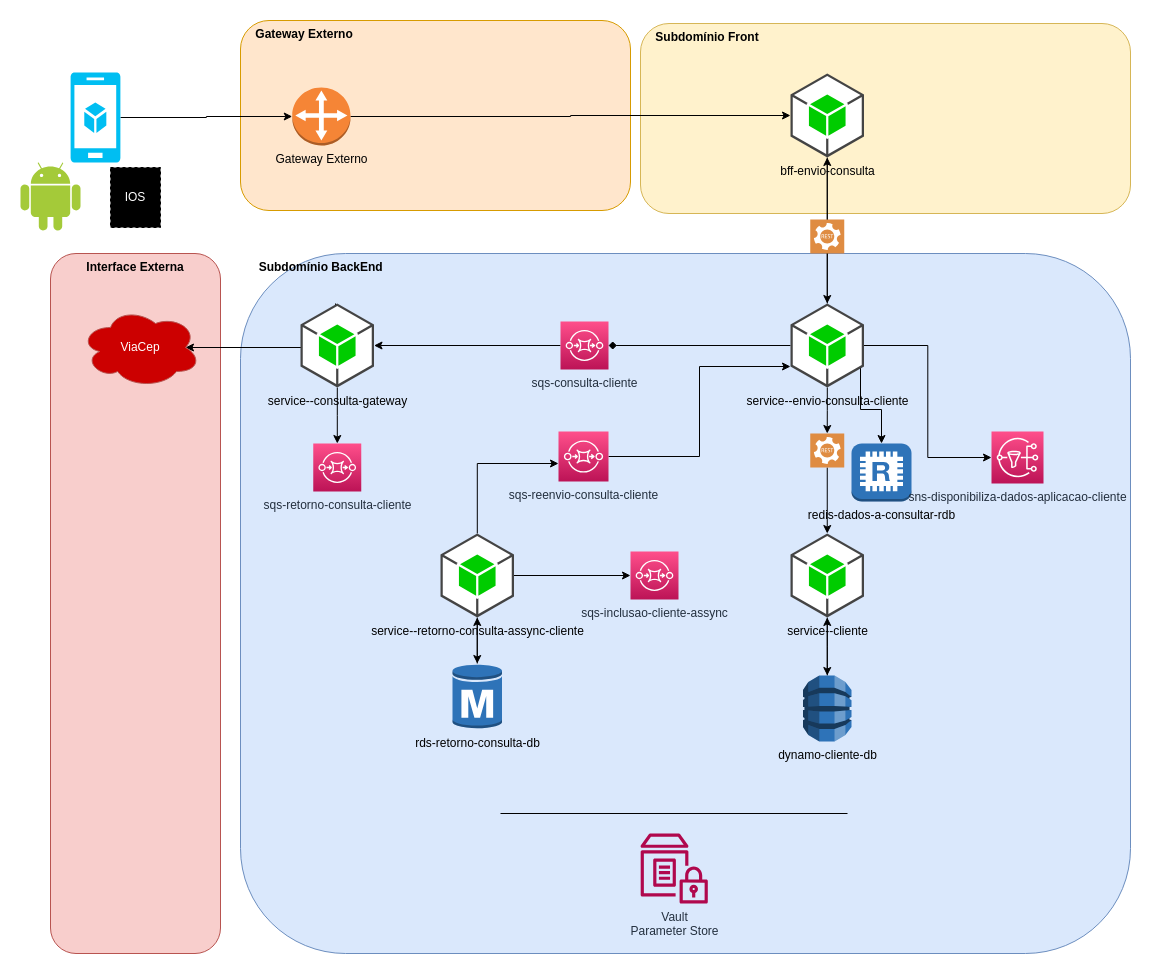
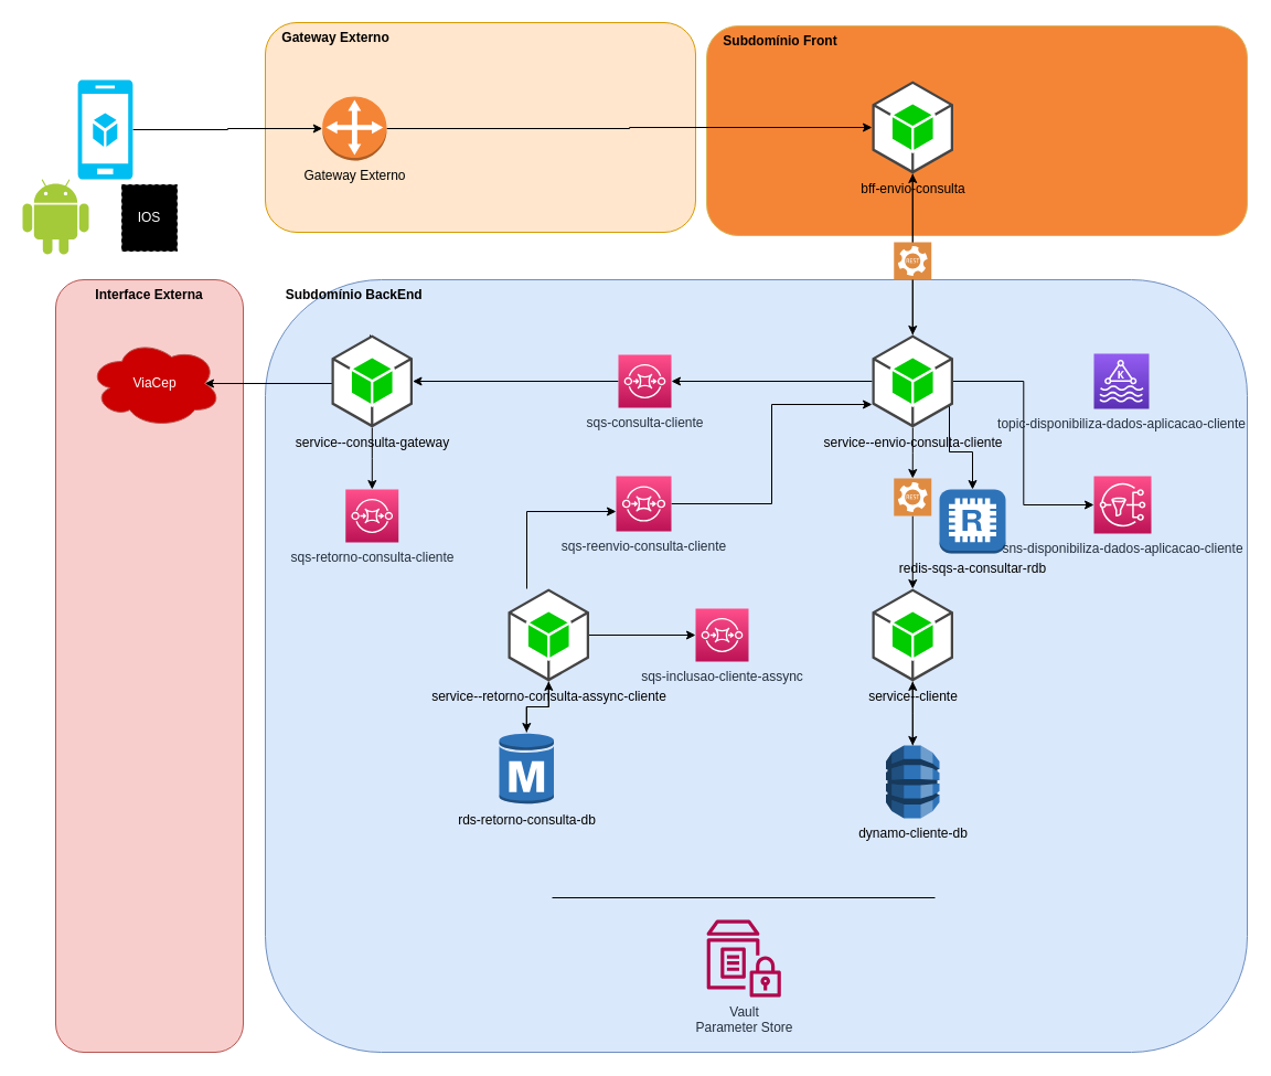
  <mxCell id="0" />
  <mxCell id="1" parent="0" />
  <mxCell id="2" value="Interface Externa" style="rounded=1;whiteSpace=wrap;html=1;fillColor=#f8cecc;strokeColor=#b85450;verticalAlign=top;fontStyle=1" vertex="1" parent="1"><mxGeometry x="50" y="253" width="170" height="700" as="geometry" /></mxCell>
  <mxCell id="3" value="&lt;b&gt;&amp;nbsp; &amp;nbsp; &amp;nbsp;Subdomínio BackEnd&lt;/b&gt;" style="rounded=1;whiteSpace=wrap;html=1;fillColor=#dae8fc;strokeColor=#6c8ebf;verticalAlign=top;align=left;" vertex="1" parent="1"><mxGeometry x="240" y="253" width="890" height="700" as="geometry" /></mxCell>
- <mxCell id="4" value="&lt;b&gt;&amp;nbsp; &amp;nbsp; Subdomínio Front&lt;/b&gt;" style="rounded=1;whiteSpace=wrap;html=1;fillColor=#fff2cc;strokeColor=#d6b656;verticalAlign=top;align=left;" vertex="1" parent="1"><mxGeometry x="640" y="23" width="490" height="190" as="geometry" /></mxCell>
+ <mxCell id="4" value="&lt;b&gt;&amp;nbsp; &amp;nbsp; Subdomínio Front&lt;/b&gt;" style="rounded=1;whiteSpace=wrap;html=1;fillColor=#f58536;strokeColor=#d6b656;verticalAlign=top;align=left;" vertex="1" parent="1"><mxGeometry x="640" y="23" width="490" height="190" as="geometry" /></mxCell>
  <mxCell id="5" value="Vault&lt;br&gt;Parameter Store" style="sketch=0;outlineConnect=0;fontColor=#232F3E;gradientColor=none;fillColor=#B0084D;strokeColor=none;dashed=0;verticalLabelPosition=bottom;verticalAlign=top;align=center;html=1;fontSize=12;fontStyle=0;aspect=fixed;pointerEvents=1;shape=mxgraph.aws4.parameter_store;" vertex="1" parent="1"><mxGeometry x="640" y="833" width="67.31" height="70" as="geometry" /></mxCell>
  <mxCell id="6" style="edgeStyle=orthogonalEdgeStyle;rounded=0;orthogonalLoop=1;jettySize=auto;html=1;entryX=0.5;entryY=0;entryDx=0;entryDy=0;entryPerimeter=0;" edge="1" parent="1" source="15" target="13"><mxGeometry relative="1" as="geometry" /></mxCell>
- <mxCell id="7" style="edgeStyle=orthogonalEdgeStyle;rounded=0;orthogonalLoop=1;jettySize=auto;html=1;endArrow=diamond;" edge="1" parent="1" source="11" target="17"><mxGeometry relative="1" as="geometry" /></mxCell>
+ <mxCell id="7" style="edgeStyle=orthogonalEdgeStyle;rounded=0;orthogonalLoop=1;jettySize=auto;html=1;" edge="1" parent="1" source="11" target="17"><mxGeometry relative="1" as="geometry" /></mxCell>
  <mxCell id="8" style="edgeStyle=orthogonalEdgeStyle;rounded=0;orthogonalLoop=1;jettySize=auto;html=1;entryX=0;entryY=0.5;entryDx=0;entryDy=0;entryPerimeter=0;" edge="1" parent="1" source="11" target="32"><mxGeometry relative="1" as="geometry" /></mxCell>
  <mxCell id="9" style="edgeStyle=orthogonalEdgeStyle;rounded=0;orthogonalLoop=1;jettySize=auto;html=1;entryX=0.5;entryY=1;entryDx=0;entryDy=0;entryPerimeter=0;" edge="1" parent="1" source="11" target="34"><mxGeometry relative="1" as="geometry" /></mxCell>
  <mxCell id="10" style="edgeStyle=orthogonalEdgeStyle;rounded=0;orthogonalLoop=1;jettySize=auto;html=1;exitX=1;exitY=0.5;exitDx=0;exitDy=0;exitPerimeter=0;" edge="1" parent="1" source="11" target="28"><mxGeometry relative="1" as="geometry"><Array as="points"><mxPoint x="860" y="345" /><mxPoint x="860" y="409" /><mxPoint x="881" y="409" /></Array></mxGeometry></mxCell>
  <mxCell id="11" value="service--envio-consulta-cliente" style="outlineConnect=0;dashed=0;verticalLabelPosition=bottom;verticalAlign=top;align=center;html=1;shape=mxgraph.aws3.android;fillColor=#00CC00;strokeColor=#82b366;" vertex="1" parent="1"><mxGeometry x="790" y="303" width="73.5" height="84" as="geometry" /></mxCell>
  <mxCell id="12" style="edgeStyle=orthogonalEdgeStyle;rounded=0;orthogonalLoop=1;jettySize=auto;html=1;" edge="1" parent="1" source="13" target="30"><mxGeometry relative="1" as="geometry" /></mxCell>
  <mxCell id="13" value="service--cliente" style="outlineConnect=0;dashed=0;verticalLabelPosition=bottom;verticalAlign=top;align=center;html=1;shape=mxgraph.aws3.android;fillColor=#00CC00;strokeColor=#82b366;" vertex="1" parent="1"><mxGeometry x="790" y="533" width="73.5" height="84" as="geometry" /></mxCell>
  <mxCell id="14" value="" style="edgeStyle=orthogonalEdgeStyle;rounded=0;orthogonalLoop=1;jettySize=auto;html=1;entryX=0.5;entryY=0;entryDx=0;entryDy=0;entryPerimeter=0;" edge="1" parent="1" source="11" target="15"><mxGeometry relative="1" as="geometry"><mxPoint x="827" y="387" as="sourcePoint" /><mxPoint x="827" y="523" as="targetPoint" /></mxGeometry></mxCell>
  <mxCell id="15" value="" style="sketch=0;pointerEvents=1;shadow=0;dashed=0;html=1;strokeColor=none;fillColor=#DF8C42;labelPosition=center;verticalLabelPosition=bottom;verticalAlign=top;align=center;outlineConnect=0;shape=mxgraph.veeam2.restful_api;" vertex="1" parent="1"><mxGeometry x="809.75" y="433" width="34" height="34" as="geometry" /></mxCell>
  <mxCell id="16" style="edgeStyle=orthogonalEdgeStyle;rounded=0;orthogonalLoop=1;jettySize=auto;html=1;entryX=1;entryY=0.5;entryDx=0;entryDy=0;entryPerimeter=0;" edge="1" parent="1" source="17" target="20"><mxGeometry relative="1" as="geometry" /></mxCell>
  <mxCell id="17" value="sqs-consulta-cliente" style="sketch=0;points=[[0,0,0],[0.25,0,0],[0.5,0,0],[0.75,0,0],[1,0,0],[0,1,0],[0.25,1,0],[0.5,1,0],[0.75,1,0],[1,1,0],[0,0.25,0],[0,0.5,0],[0,0.75,0],[1,0.25,0],[1,0.5,0],[1,0.75,0]];outlineConnect=0;fontColor=#232F3E;gradientColor=#FF4F8B;gradientDirection=north;fillColor=#BC1356;strokeColor=#ffffff;dashed=0;verticalLabelPosition=bottom;verticalAlign=top;align=center;html=1;fontSize=12;fontStyle=0;aspect=fixed;shape=mxgraph.aws4.resourceIcon;resIcon=mxgraph.aws4.sqs;" vertex="1" parent="1"><mxGeometry x="560" y="321" width="48" height="48" as="geometry" /></mxCell>
  <mxCell id="18" style="edgeStyle=orthogonalEdgeStyle;rounded=0;orthogonalLoop=1;jettySize=auto;html=1;" edge="1" parent="1" source="20" target="25"><mxGeometry relative="1" as="geometry" /></mxCell>
  <mxCell id="19" style="edgeStyle=orthogonalEdgeStyle;rounded=0;orthogonalLoop=1;jettySize=auto;html=1;entryX=0.875;entryY=0.5;entryDx=0;entryDy=0;entryPerimeter=0;" edge="1" parent="1" target="26"><mxGeometry relative="1" as="geometry"><mxPoint x="335" y="303" as="sourcePoint" /><mxPoint x="265" y="253" as="targetPoint" /><Array as="points"><mxPoint x="335" y="347" /></Array></mxGeometry></mxCell>
  <mxCell id="20" value="service--consulta-gateway" style="outlineConnect=0;dashed=0;verticalLabelPosition=bottom;verticalAlign=top;align=center;html=1;shape=mxgraph.aws3.android;fillColor=#00CC00;strokeColor=#82b366;" vertex="1" parent="1"><mxGeometry x="300" y="303" width="73.5" height="84" as="geometry" /></mxCell>
  <mxCell id="21" style="edgeStyle=orthogonalEdgeStyle;rounded=0;orthogonalLoop=1;jettySize=auto;html=1;" edge="1" parent="1" source="24" target="27"><mxGeometry relative="1" as="geometry" /></mxCell>
  <mxCell id="22" style="edgeStyle=orthogonalEdgeStyle;rounded=0;orthogonalLoop=1;jettySize=auto;html=1;" edge="1" parent="1" source="24" target="38"><mxGeometry relative="1" as="geometry" /></mxCell>
  <mxCell id="23" style="edgeStyle=orthogonalEdgeStyle;rounded=0;orthogonalLoop=1;jettySize=auto;html=1;" edge="1" parent="1" source="24" target="40"><mxGeometry relative="1" as="geometry"><Array as="points"><mxPoint x="477" y="463" /></Array></mxGeometry></mxCell>
- <mxCell id="24" value="service--retorno-consulta-assync-cliente" style="outlineConnect=0;dashed=0;verticalLabelPosition=bottom;verticalAlign=top;align=center;html=1;shape=mxgraph.aws3.android;fillColor=#00CC00;strokeColor=#82b366;" vertex="1" parent="1"><mxGeometry x="440" y="533" width="73.5" height="84" as="geometry" /></mxCell>
+ <mxCell id="24" value="service--retorno-consulta-assync-cliente" style="outlineConnect=0;dashed=0;verticalLabelPosition=bottom;verticalAlign=top;align=center;html=1;shape=mxgraph.aws3.android;fillColor=#00CC00;strokeColor=#82b366;" vertex="1" parent="1"><mxGeometry x="460" y="533" width="73.5" height="84" as="geometry" /></mxCell>
  <mxCell id="25" value="sqs-retorno-consulta-cliente" style="sketch=0;points=[[0,0,0],[0.25,0,0],[0.5,0,0],[0.75,0,0],[1,0,0],[0,1,0],[0.25,1,0],[0.5,1,0],[0.75,1,0],[1,1,0],[0,0.25,0],[0,0.5,0],[0,0.75,0],[1,0.25,0],[1,0.5,0],[1,0.75,0]];outlineConnect=0;fontColor=#232F3E;gradientColor=#FF4F8B;gradientDirection=north;fillColor=#BC1356;strokeColor=#ffffff;dashed=0;verticalLabelPosition=bottom;verticalAlign=top;align=center;html=1;fontSize=12;fontStyle=0;aspect=fixed;shape=mxgraph.aws4.resourceIcon;resIcon=mxgraph.aws4.sqs;" vertex="1" parent="1"><mxGeometry x="312.75" y="443" width="48" height="48" as="geometry" /></mxCell>
  <mxCell id="26" value="&lt;font color=&quot;#ffffff&quot;&gt;ViaCep&lt;/font&gt;" style="ellipse;shape=cloud;whiteSpace=wrap;html=1;fillColor=#CC0000;strokeColor=#b85450;" vertex="1" parent="1"><mxGeometry x="80" y="307" width="120" height="80" as="geometry" /></mxCell>
  <mxCell id="27" value="sqs-inclusao-cliente-assync" style="sketch=0;points=[[0,0,0],[0.25,0,0],[0.5,0,0],[0.75,0,0],[1,0,0],[0,1,0],[0.25,1,0],[0.5,1,0],[0.75,1,0],[1,1,0],[0,0.25,0],[0,0.5,0],[0,0.75,0],[1,0.25,0],[1,0.5,0],[1,0.75,0]];outlineConnect=0;fontColor=#232F3E;gradientColor=#FF4F8B;gradientDirection=north;fillColor=#BC1356;strokeColor=#ffffff;dashed=0;verticalLabelPosition=bottom;verticalAlign=top;align=center;html=1;fontSize=12;fontStyle=0;aspect=fixed;shape=mxgraph.aws4.resourceIcon;resIcon=mxgraph.aws4.sqs;" vertex="1" parent="1"><mxGeometry x="630" y="551" width="48" height="48" as="geometry" /></mxCell>
- <mxCell id="28" value="redis-dados-a-consultar-rdb" style="outlineConnect=0;dashed=0;verticalLabelPosition=bottom;verticalAlign=top;align=center;html=1;shape=mxgraph.aws3.redis;fillColor=#2E73B8;gradientColor=none;" vertex="1" parent="1"><mxGeometry x="851" y="443" width="60" height="58" as="geometry" /></mxCell>
+ <mxCell id="28" value="redis-sqs-a-consultar-rdb" style="outlineConnect=0;dashed=0;verticalLabelPosition=bottom;verticalAlign=top;align=center;html=1;shape=mxgraph.aws3.redis;fillColor=#2E73B8;gradientColor=none;" vertex="1" parent="1"><mxGeometry x="851" y="443" width="60" height="58" as="geometry" /></mxCell>
  <mxCell id="29" style="edgeStyle=orthogonalEdgeStyle;rounded=0;orthogonalLoop=1;jettySize=auto;html=1;entryX=0.5;entryY=1;entryDx=0;entryDy=0;entryPerimeter=0;" edge="1" parent="1" source="30" target="13"><mxGeometry relative="1" as="geometry" /></mxCell>
  <mxCell id="30" value="dynamo-cliente-db" style="outlineConnect=0;dashed=0;verticalLabelPosition=bottom;verticalAlign=top;align=center;html=1;shape=mxgraph.aws3.dynamo_db;fillColor=#2E73B8;gradientColor=none;" vertex="1" parent="1"><mxGeometry x="802.5" y="675" width="48.5" height="66" as="geometry" /></mxCell>
+ <mxCell id="31" value="topic-disponibiliza-dados-aplicacao-cliente" style="sketch=0;points=[[0,0,0],[0.25,0,0],[0.5,0,0],[0.75,0,0],[1,0,0],[0,1,0],[0.25,1,0],[0.5,1,0],[0.75,1,0],[1,1,0],[0,0.25,0],[0,0.5,0],[0,0.75,0],[1,0.25,0],[1,0.5,0],[1,0.75,0]];outlineConnect=0;fontColor=#232F3E;gradientColor=#945DF2;gradientDirection=north;fillColor=#5A30B5;strokeColor=#ffffff;dashed=0;verticalLabelPosition=bottom;verticalAlign=top;align=center;html=1;fontSize=12;fontStyle=0;aspect=fixed;shape=mxgraph.aws4.resourceIcon;resIcon=mxgraph.aws4.managed_streaming_for_kafka;" vertex="1" parent="1"><mxGeometry x="991" y="320" width="50" height="50" as="geometry" /></mxCell>
  <mxCell id="32" value="sns-disponibiliza-dados-aplicacao-cliente" style="sketch=0;points=[[0,0,0],[0.25,0,0],[0.5,0,0],[0.75,0,0],[1,0,0],[0,1,0],[0.25,1,0],[0.5,1,0],[0.75,1,0],[1,1,0],[0,0.25,0],[0,0.5,0],[0,0.75,0],[1,0.25,0],[1,0.5,0],[1,0.75,0]];outlineConnect=0;fontColor=#232F3E;gradientColor=#FF4F8B;gradientDirection=north;fillColor=#BC1356;strokeColor=#ffffff;dashed=0;verticalLabelPosition=bottom;verticalAlign=top;align=center;html=1;fontSize=12;fontStyle=0;aspect=fixed;shape=mxgraph.aws4.resourceIcon;resIcon=mxgraph.aws4.sns;" vertex="1" parent="1"><mxGeometry x="991" y="431" width="52" height="52" as="geometry" /></mxCell>
  <mxCell id="33" style="edgeStyle=orthogonalEdgeStyle;rounded=0;orthogonalLoop=1;jettySize=auto;html=1;" edge="1" parent="1" source="34" target="11"><mxGeometry relative="1" as="geometry" /></mxCell>
  <mxCell id="34" value="bff-envio-consulta" style="outlineConnect=0;dashed=0;verticalLabelPosition=bottom;verticalAlign=top;align=center;html=1;shape=mxgraph.aws3.android;fillColor=#00CC00;gradientColor=none;" vertex="1" parent="1"><mxGeometry x="790" y="73" width="73.5" height="84" as="geometry" /></mxCell>
  <mxCell id="35" value="" style="endArrow=none;html=1;rounded=0;" edge="1" parent="1"><mxGeometry width="50" height="50" relative="1" as="geometry"><mxPoint x="847" y="813" as="sourcePoint" /><mxPoint x="500" y="813" as="targetPoint" /></mxGeometry></mxCell>
  <mxCell id="36" value="" style="sketch=0;pointerEvents=1;shadow=0;dashed=0;html=1;strokeColor=none;fillColor=#DF8C42;labelPosition=center;verticalLabelPosition=bottom;verticalAlign=top;align=center;outlineConnect=0;shape=mxgraph.veeam2.restful_api;" vertex="1" parent="1"><mxGeometry x="809.75" y="219" width="34" height="34" as="geometry" /></mxCell>
  <mxCell id="37" style="edgeStyle=orthogonalEdgeStyle;rounded=0;orthogonalLoop=1;jettySize=auto;html=1;" edge="1" parent="1" source="38" target="24"><mxGeometry relative="1" as="geometry" /></mxCell>
  <mxCell id="38" value="rds-retorno-consulta-db" style="outlineConnect=0;dashed=0;verticalLabelPosition=bottom;verticalAlign=top;align=center;html=1;shape=mxgraph.aws3.rds_db_instance;fillColor=#2E73B8;gradientColor=none;" vertex="1" parent="1"><mxGeometry x="452" y="663" width="49.5" height="66" as="geometry" /></mxCell>
  <mxCell id="39" style="edgeStyle=orthogonalEdgeStyle;rounded=0;orthogonalLoop=1;jettySize=auto;html=1;entryX=0;entryY=0.75;entryDx=0;entryDy=0;entryPerimeter=0;" edge="1" parent="1" source="40" target="11"><mxGeometry relative="1" as="geometry" /></mxCell>
  <mxCell id="40" value="sqs-reenvio-consulta-cliente" style="sketch=0;points=[[0,0,0],[0.25,0,0],[0.5,0,0],[0.75,0,0],[1,0,0],[0,1,0],[0.25,1,0],[0.5,1,0],[0.75,1,0],[1,1,0],[0,0.25,0],[0,0.5,0],[0,0.75,0],[1,0.25,0],[1,0.5,0],[1,0.75,0]];outlineConnect=0;fontColor=#232F3E;gradientColor=#FF4F8B;gradientDirection=north;fillColor=#BC1356;strokeColor=#ffffff;dashed=0;verticalLabelPosition=bottom;verticalAlign=top;align=center;html=1;fontSize=12;fontStyle=0;aspect=fixed;shape=mxgraph.aws4.resourceIcon;resIcon=mxgraph.aws4.sqs;" vertex="1" parent="1"><mxGeometry x="558" y="431" width="50" height="50" as="geometry" /></mxCell>
  <mxCell id="41" value="&lt;b&gt;&amp;nbsp; &amp;nbsp; Gateway Externo&lt;/b&gt;" style="rounded=1;whiteSpace=wrap;html=1;fillColor=#ffe6cc;strokeColor=#d79b00;verticalAlign=top;align=left;" vertex="1" parent="1"><mxGeometry x="240" y="20" width="390" height="190" as="geometry" /></mxCell>
  <mxCell id="42" style="edgeStyle=orthogonalEdgeStyle;rounded=0;orthogonalLoop=1;jettySize=auto;html=1;entryX=0;entryY=0.5;entryDx=0;entryDy=0;entryPerimeter=0;" edge="1" parent="1" source="43" target="34"><mxGeometry relative="1" as="geometry" /></mxCell>
  <mxCell id="43" value="Gateway Externo" style="outlineConnect=0;dashed=0;verticalLabelPosition=bottom;verticalAlign=top;align=center;html=1;shape=mxgraph.aws3.customer_gateway;fillColor=#F58536;gradientColor=none;" vertex="1" parent="1"><mxGeometry x="291.75" y="87" width="58.25" height="58" as="geometry" /></mxCell>
  <mxCell id="44" style="edgeStyle=orthogonalEdgeStyle;rounded=0;orthogonalLoop=1;jettySize=auto;html=1;" edge="1" parent="1" source="45" target="43"><mxGeometry relative="1" as="geometry" /></mxCell>
  <mxCell id="45" value="" style="verticalLabelPosition=bottom;html=1;verticalAlign=top;align=center;strokeColor=none;fillColor=#00BEF2;shape=mxgraph.azure.mobile_services;pointerEvents=1;" vertex="1" parent="1"><mxGeometry x="70" y="72" width="50" height="90" as="geometry" /></mxCell>
  <mxCell id="46" value="" style="dashed=0;outlineConnect=0;html=1;align=center;labelPosition=center;verticalLabelPosition=bottom;verticalAlign=top;shape=mxgraph.weblogos.android;fillColor=#A4CA39;strokeColor=none" vertex="1" parent="1"><mxGeometry x="20" y="162" width="60" height="68" as="geometry" /></mxCell>
  <mxCell id="47" value="&lt;font color=&quot;#ffffff&quot;&gt;IOS&lt;/font&gt;" style="rounded=0;whiteSpace=wrap;html=1;fillColor=#000000;dashed=1;" vertex="1" parent="1"><mxGeometry x="110" y="167" width="50" height="60" as="geometry" /></mxCell>
